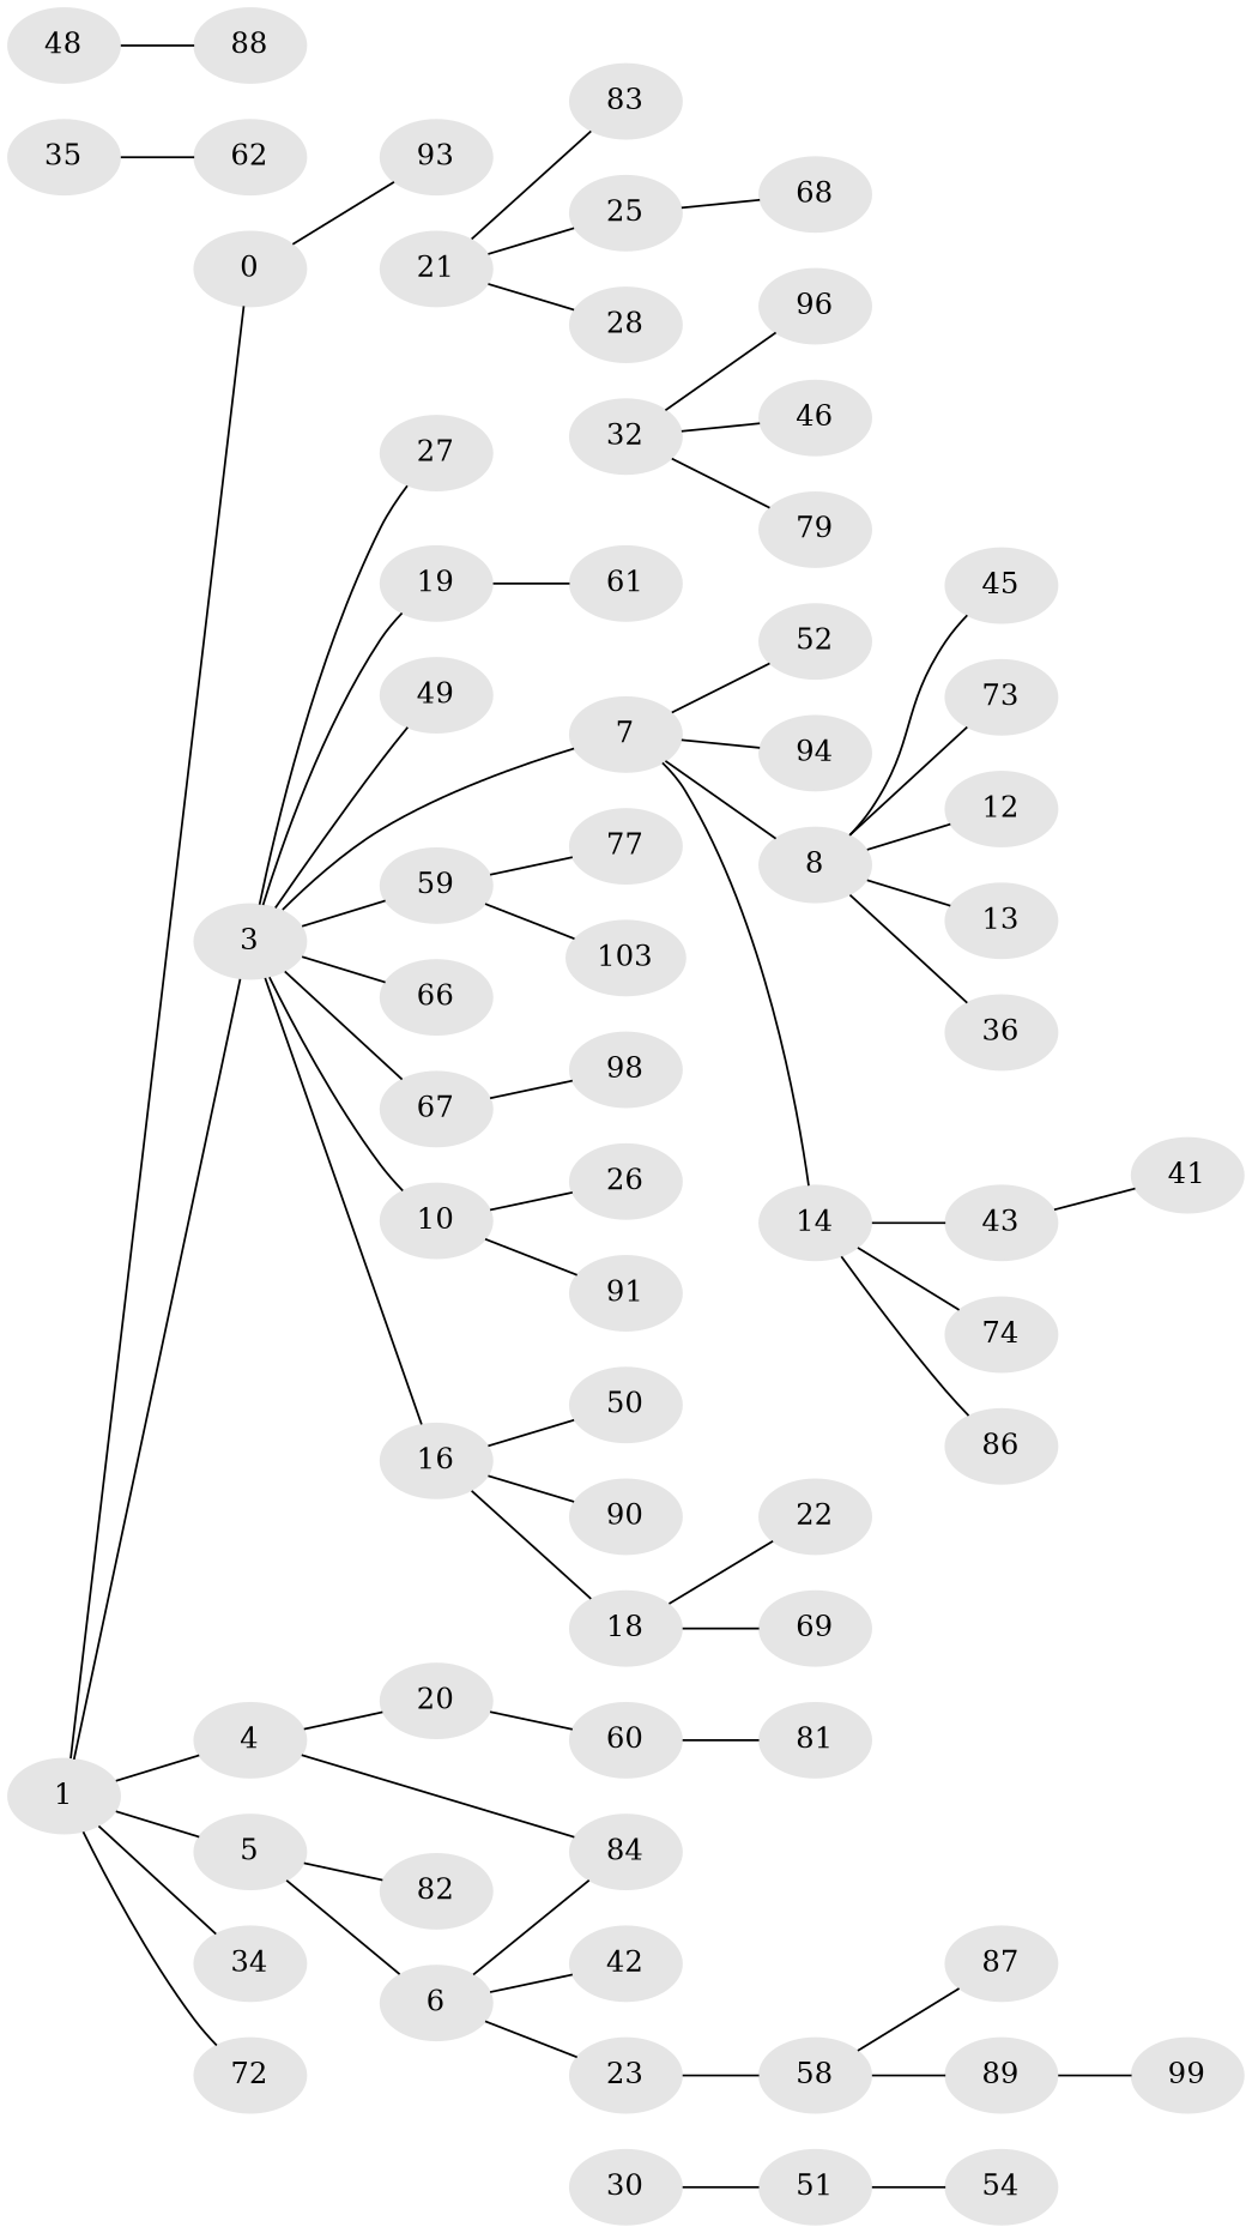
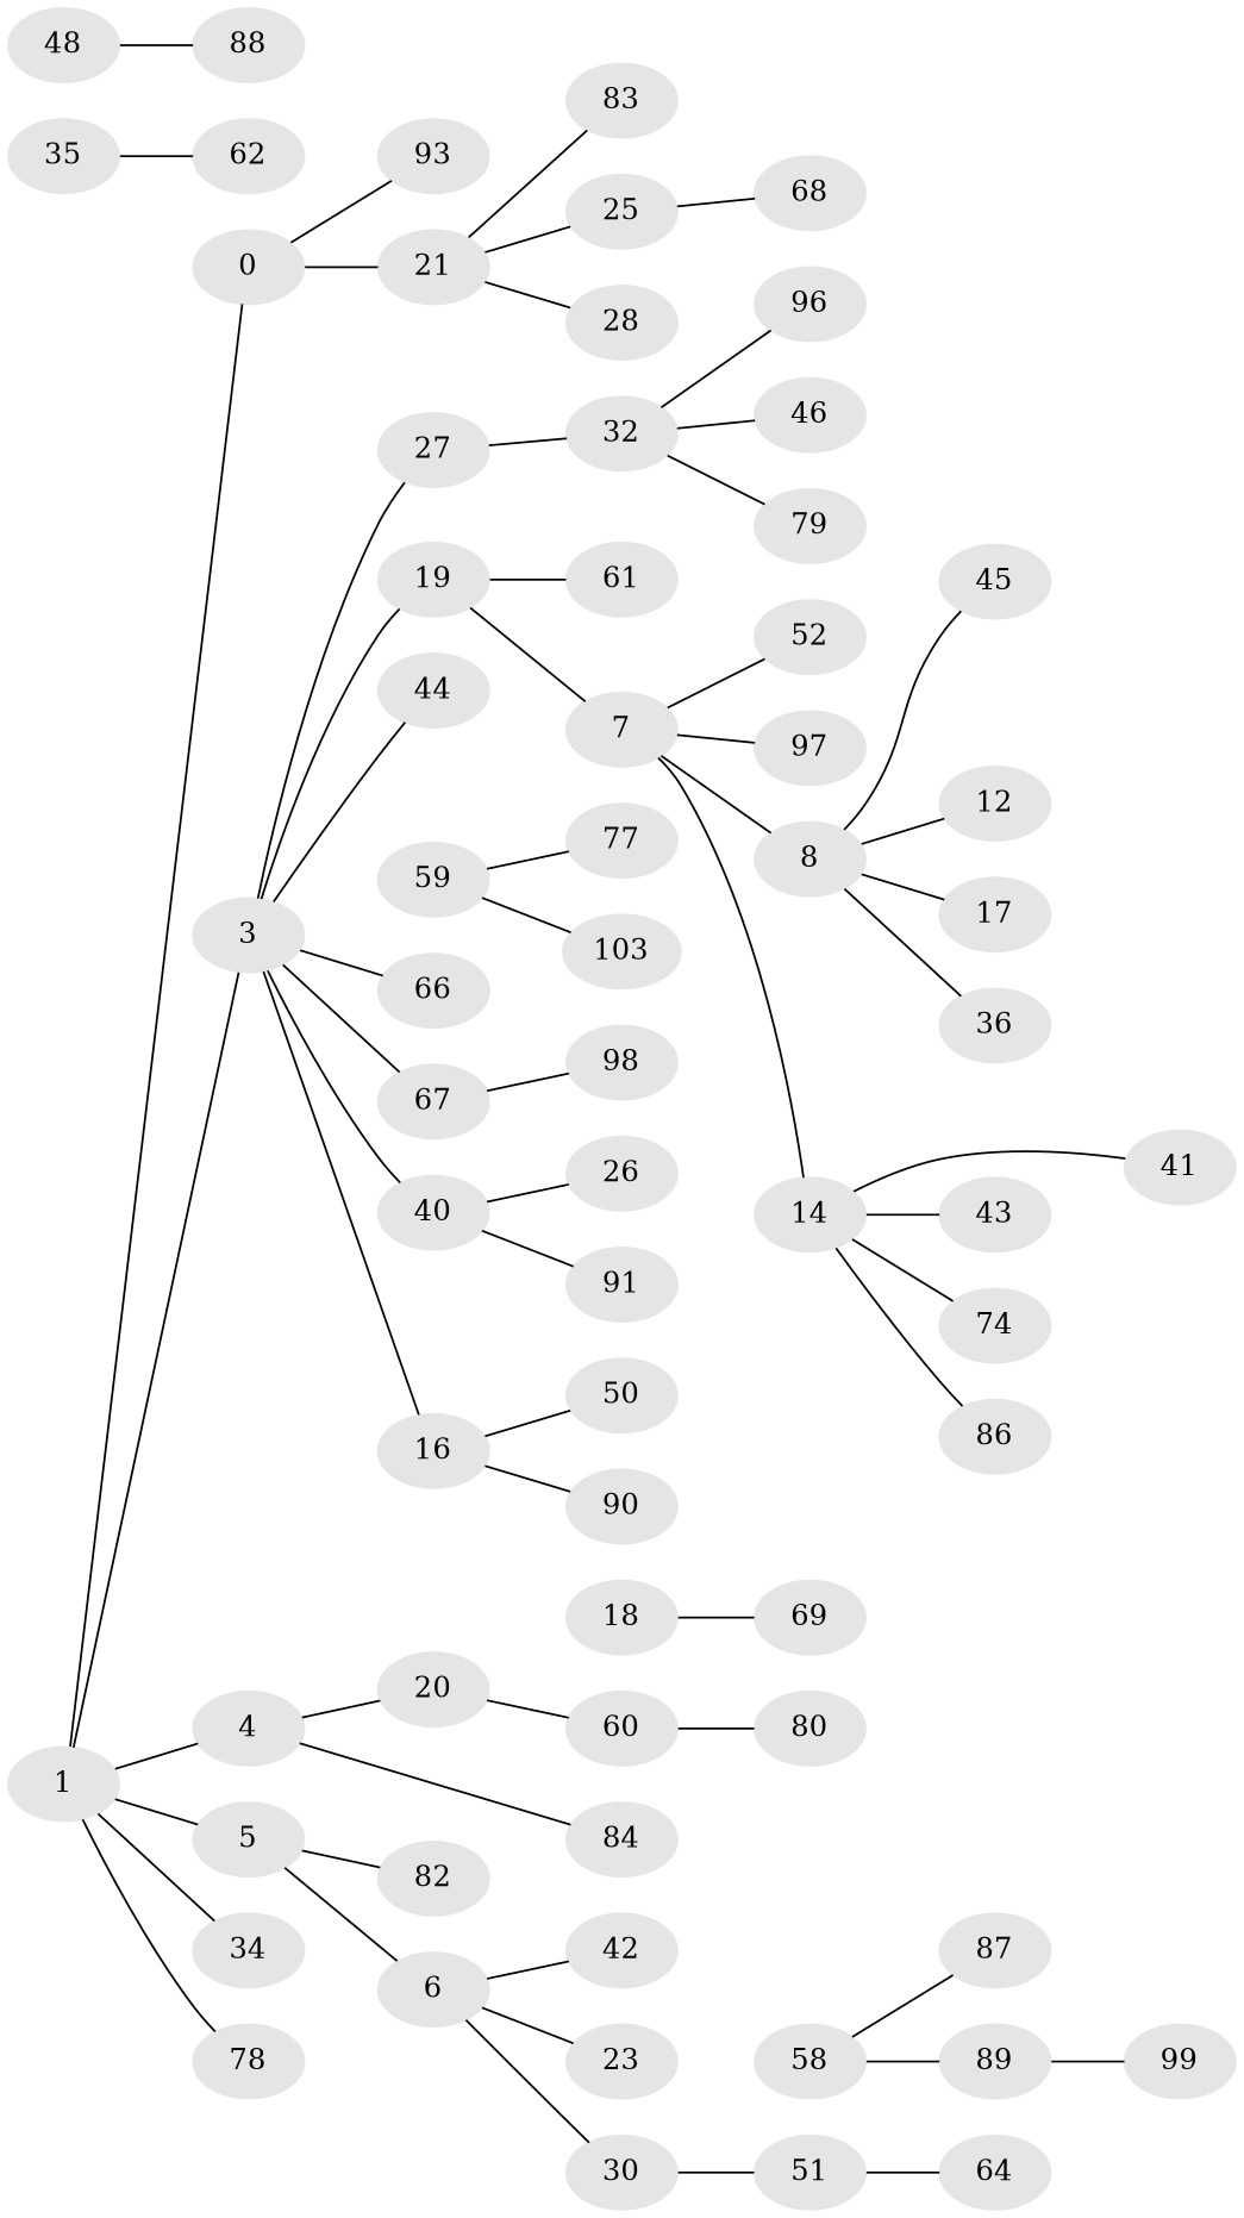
  graph {
    rankdir=LR
    node [color=gray90 style=filled]
    1 [super="+57"]
    n2 [label=0 super="+29"]
    3 [super="+15"]
    4 [super="+95"]
    5 [super="+31"]
    34 [super="+72"]
-   78 [label=72]
+   78
    21 [super="+33"]
    93
    7 [super="+9"]
-   10 [super="+17"]
+   10 [super="+17" label=40]
    16 [super="+37"]
    19
    27
-   49
+   49 [label=44]
    59 [super="+75"]
    n17 [label=67 super="+94"]
    66
    20
    84
    6 [super="+53"]
    82
    25 [super="+81"]
    28
    83
    8 [super="+11"]
    14 [super="+24"]
    52
-   97 [label=94]
+   97
    26 [super="+102"]
    91
    18 [super="+39"]
    50 [super="+70"]
    90
    61
    32 [super="+67"]
    77
    103
    98
    60
    23
    30 [super="+38"]
    42
    58 [super="+63"]
    51 [super="+76"]
    12 [super="+47"]
-   13 [super="+101"]
+   13 [super="+101" label=17]
    36 [super="+40"]
    45
-   73 [super="+92"]
    41 [super="+44"]
    43
    74
    86
-   22
    69
-   80 [label=81]
+   80
    68 [super="+71"]
    35 [super="+55"]
    62
    87
    89
    46 [super="+85"]
    79
    96
-   54 [super="+64"]
+   54 [super="+64" label=64]
    48 [super="+56"]
    88
    99 [super="+100"]
    1 -- n2
    1 -- 3
    1 -- 4
    1 -- 5
    1 -- 34
    1 -- 78
+   n2 -- 21
    n2 -- 93
-   3 -- 7
+   19 -- 7
    3 -- 10
    3 -- 16
    3 -- 19
    3 -- 27
    3 -- 49
-   3 -- 59
    3 -- n17
    3 -- 66
    4 -- 20
    4 -- 84
    5 -- 6
    5 -- 82
    21 -- 25
    21 -- 28
    21 -- 83
    7 -- 8
    7 -- 14
    7 -- 52
    7 -- 97
    10 -- 26
    10 -- 91
-   16 -- 18
    16 -- 50
    16 -- 90
    19 -- 61
+   27 -- 32
    59 -- 77
    59 -- 103
    n17 -- 98
    20 -- 60
    6 -- 23
-   6 -- 84
+   6 -- 30
    6 -- 42
    25 -- 68
    8 -- 12
    8 -- 13
    8 -- 36
    8 -- 45
-   8 -- 73
-   43 -- 41
+   14 -- 41
    14 -- 43
    14 -- 74
    14 -- 86
-   18 -- 22
    18 -- 69
    32 -- 46
    32 -- 79
    32 -- 96
    60 -- 80
-   23 -- 58
    30 -- 51
    58 -- 87
    58 -- 89
    51 -- 54
    35 -- 62
    89 -- 99
    48 -- 88
  }
